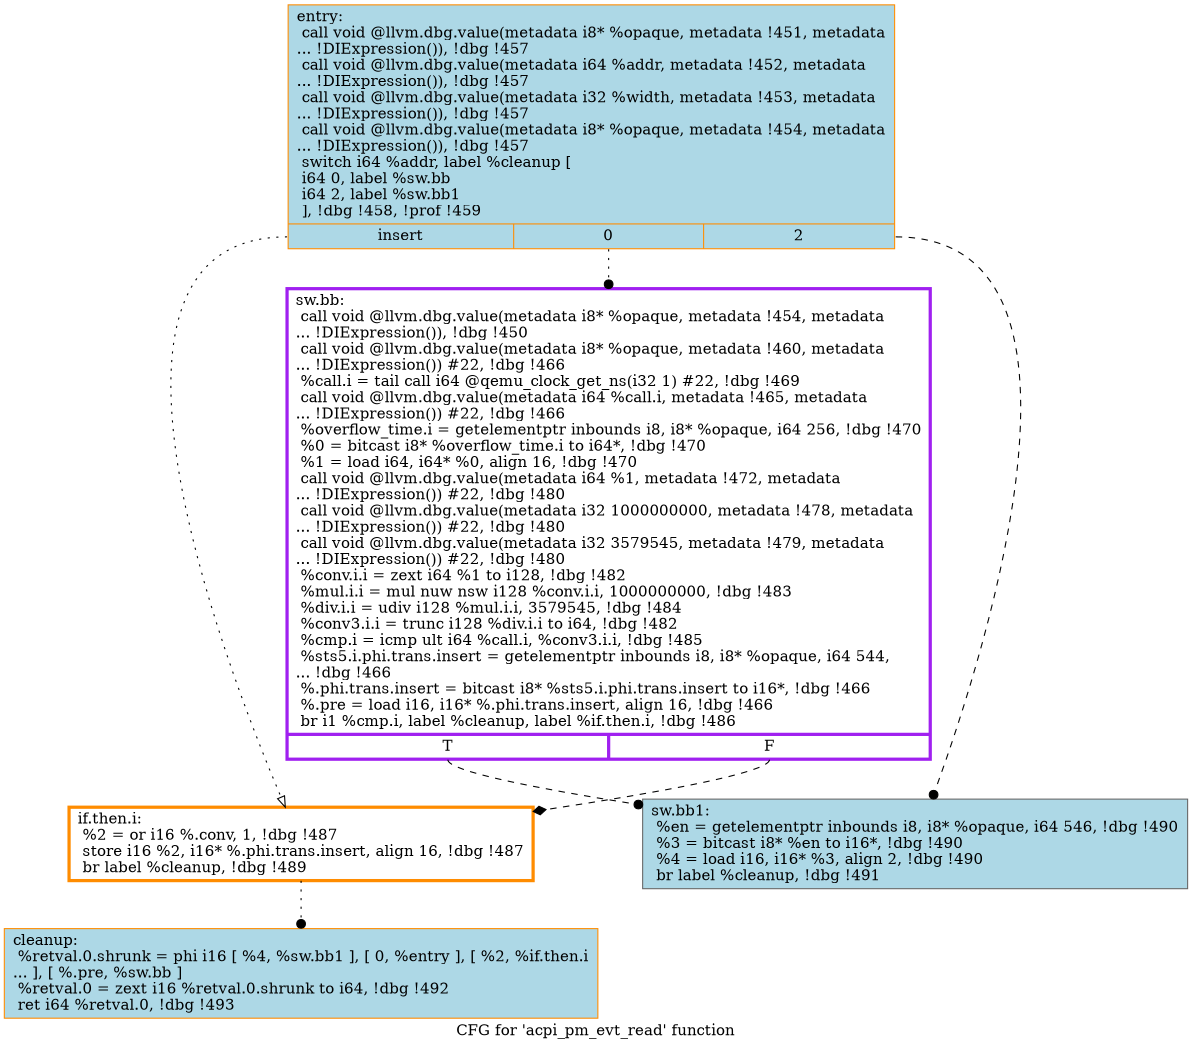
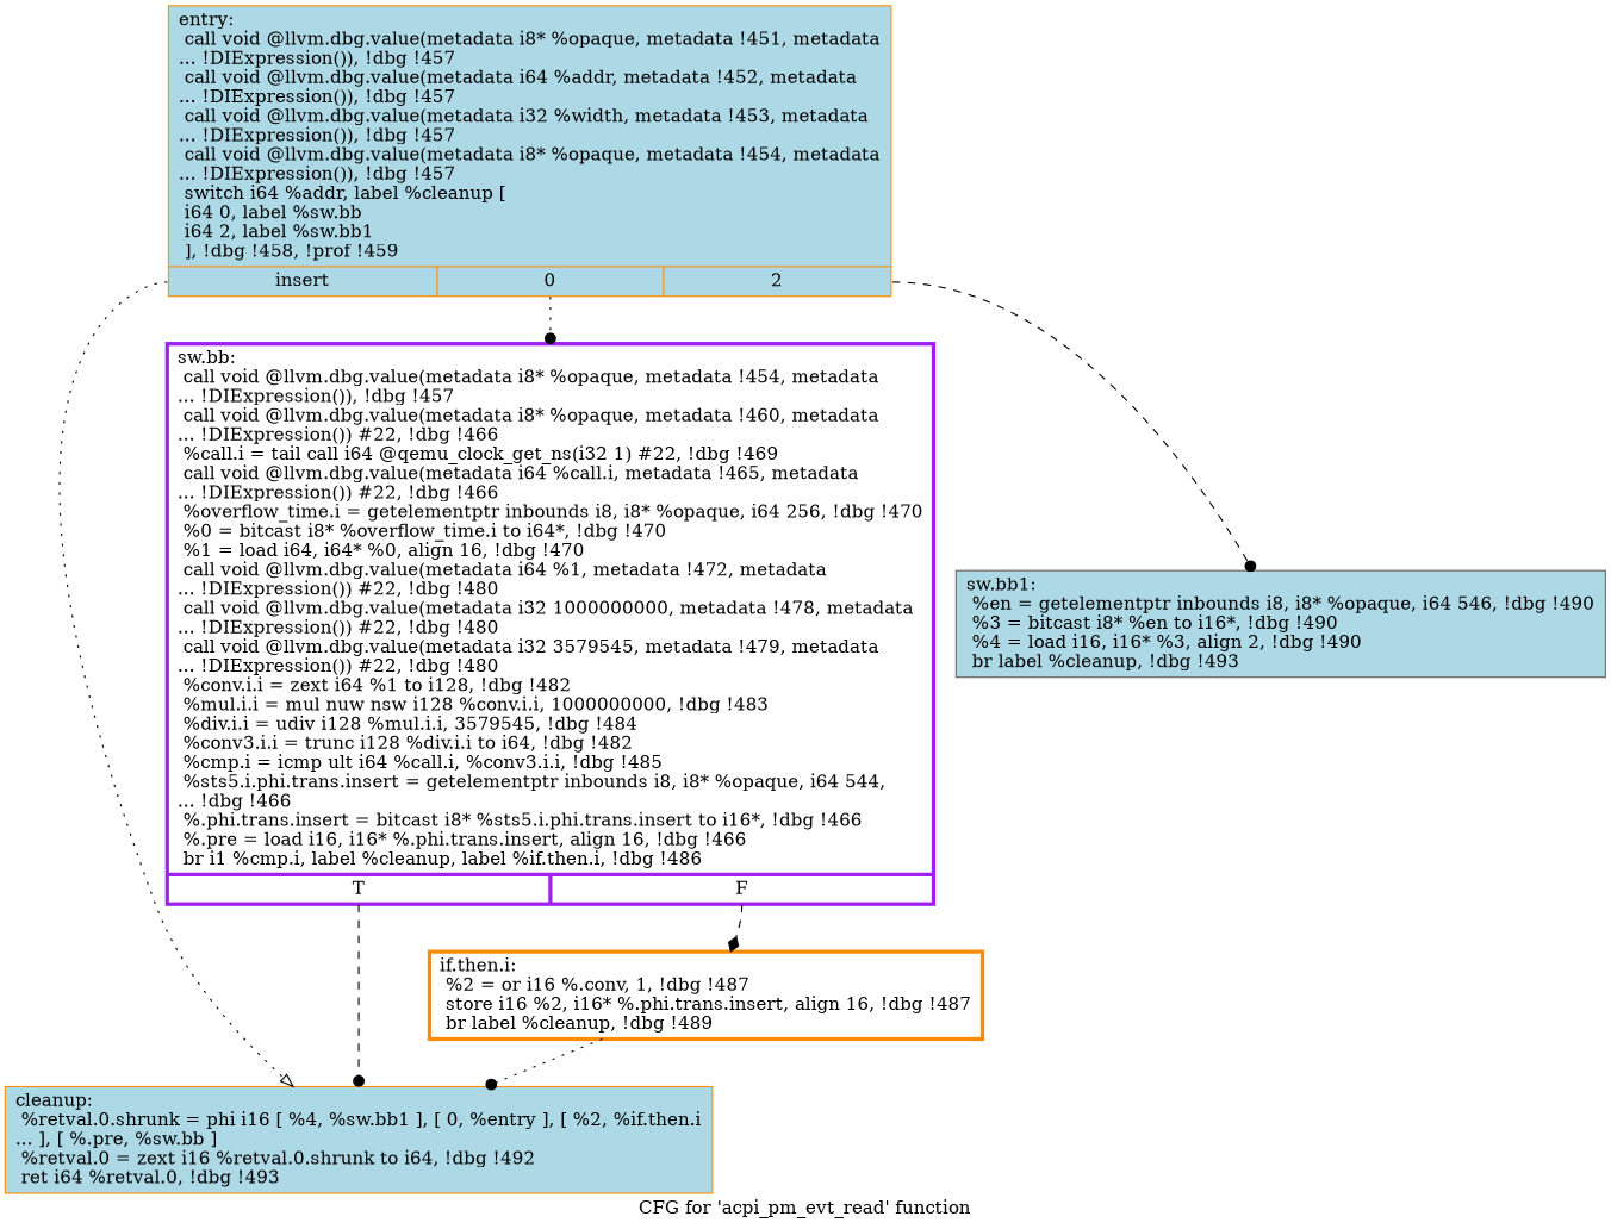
  digraph {
    label="CFG for 'acpi_pm_evt_read' function"
    node [color=darkorange fillcolor=lightblue shape=record style=filled]
    edge [arrowhead=dot style=dotted tailport=s0]
    n1 [label="{entry:\l  call void @llvm.dbg.value(metadata i8* %opaque, metadata !451, metadata\l... !DIExpression()), !dbg !457\l  call void @llvm.dbg.value(metadata i64 %addr, metadata !452, metadata\l... !DIExpression()), !dbg !457\l  call void @llvm.dbg.value(metadata i32 %width, metadata !453, metadata\l... !DIExpression()), !dbg !457\l  call void @llvm.dbg.value(metadata i8* %opaque, metadata !454, metadata\l... !DIExpression()), !dbg !457\l  switch i64 %addr, label %cleanup [\l    i64 0, label %sw.bb\l    i64 2, label %sw.bb1\l  ], !dbg !458, !prof !459\l|{<s0>insert|<s1>0|<s2>2}}"]
    n2 [label="{cleanup:                                          \l  %retval.0.shrunk = phi i16 [ %4, %sw.bb1 ], [ 0, %entry ], [ %2, %if.then.i\l... ], [ %.pre, %sw.bb ]\l  %retval.0 = zext i16 %retval.0.shrunk to i64, !dbg !492\l  ret i64 %retval.0, !dbg !493\l}"]
-   n3 [color=purple fillcolor=white label="{sw.bb:                                            \l  call void @llvm.dbg.value(metadata i8* %opaque, metadata !454, metadata\l... !DIExpression()), !dbg !450\l  call void @llvm.dbg.value(metadata i8* %opaque, metadata !460, metadata\l... !DIExpression()) #22, !dbg !466\l  %call.i = tail call i64 @qemu_clock_get_ns(i32 1) #22, !dbg !469\l  call void @llvm.dbg.value(metadata i64 %call.i, metadata !465, metadata\l... !DIExpression()) #22, !dbg !466\l  %overflow_time.i = getelementptr inbounds i8, i8* %opaque, i64 256, !dbg !470\l  %0 = bitcast i8* %overflow_time.i to i64*, !dbg !470\l  %1 = load i64, i64* %0, align 16, !dbg !470\l  call void @llvm.dbg.value(metadata i64 %1, metadata !472, metadata\l... !DIExpression()) #22, !dbg !480\l  call void @llvm.dbg.value(metadata i32 1000000000, metadata !478, metadata\l... !DIExpression()) #22, !dbg !480\l  call void @llvm.dbg.value(metadata i32 3579545, metadata !479, metadata\l... !DIExpression()) #22, !dbg !480\l  %conv.i.i = zext i64 %1 to i128, !dbg !482\l  %mul.i.i = mul nuw nsw i128 %conv.i.i, 1000000000, !dbg !483\l  %div.i.i = udiv i128 %mul.i.i, 3579545, !dbg !484\l  %conv3.i.i = trunc i128 %div.i.i to i64, !dbg !482\l  %cmp.i = icmp ult i64 %call.i, %conv3.i.i, !dbg !485\l  %sts5.i.phi.trans.insert = getelementptr inbounds i8, i8* %opaque, i64 544,\l... !dbg !466\l  %.phi.trans.insert = bitcast i8* %sts5.i.phi.trans.insert to i16*, !dbg !466\l  %.pre = load i16, i16* %.phi.trans.insert, align 16, !dbg !466\l  br i1 %cmp.i, label %cleanup, label %if.then.i, !dbg !486\l|{<s0>T|<s1>F}}" penwidth=3.0]
-   n4 [color=gray40 label="{sw.bb1:                                           \l  %en = getelementptr inbounds i8, i8* %opaque, i64 546, !dbg !490\l  %3 = bitcast i8* %en to i16*, !dbg !490\l  %4 = load i16, i16* %3, align 2, !dbg !490\l  br label %cleanup, !dbg !491\l}"]
+   n3 [color=purple fillcolor=white label="{sw.bb:                                            \l  call void @llvm.dbg.value(metadata i8* %opaque, metadata !454, metadata\l... !DIExpression()), !dbg !457\l  call void @llvm.dbg.value(metadata i8* %opaque, metadata !460, metadata\l... !DIExpression()) #22, !dbg !466\l  %call.i = tail call i64 @qemu_clock_get_ns(i32 1) #22, !dbg !469\l  call void @llvm.dbg.value(metadata i64 %call.i, metadata !465, metadata\l... !DIExpression()) #22, !dbg !466\l  %overflow_time.i = getelementptr inbounds i8, i8* %opaque, i64 256, !dbg !470\l  %0 = bitcast i8* %overflow_time.i to i64*, !dbg !470\l  %1 = load i64, i64* %0, align 16, !dbg !470\l  call void @llvm.dbg.value(metadata i64 %1, metadata !472, metadata\l... !DIExpression()) #22, !dbg !480\l  call void @llvm.dbg.value(metadata i32 1000000000, metadata !478, metadata\l... !DIExpression()) #22, !dbg !480\l  call void @llvm.dbg.value(metadata i32 3579545, metadata !479, metadata\l... !DIExpression()) #22, !dbg !480\l  %conv.i.i = zext i64 %1 to i128, !dbg !482\l  %mul.i.i = mul nuw nsw i128 %conv.i.i, 1000000000, !dbg !483\l  %div.i.i = udiv i128 %mul.i.i, 3579545, !dbg !484\l  %conv3.i.i = trunc i128 %div.i.i to i64, !dbg !482\l  %cmp.i = icmp ult i64 %call.i, %conv3.i.i, !dbg !485\l  %sts5.i.phi.trans.insert = getelementptr inbounds i8, i8* %opaque, i64 544,\l... !dbg !466\l  %.phi.trans.insert = bitcast i8* %sts5.i.phi.trans.insert to i16*, !dbg !466\l  %.pre = load i16, i16* %.phi.trans.insert, align 16, !dbg !466\l  br i1 %cmp.i, label %cleanup, label %if.then.i, !dbg !486\l|{<s0>T|<s1>F}}" penwidth=3.0]
+   n4 [color=gray40 label="{sw.bb1:                                           \l  %en = getelementptr inbounds i8, i8* %opaque, i64 546, !dbg !490\l  %3 = bitcast i8* %en to i16*, !dbg !490\l  %4 = load i16, i16* %3, align 2, !dbg !490\l  br label %cleanup, !dbg !493\l}"]
    n5 [fillcolor=white label="{if.then.i:                                        \l  %2 = or i16 %.conv, 1, !dbg !487\l  store i16 %2, i16* %.phi.trans.insert, align 16, !dbg !487\l  br label %cleanup, !dbg !489\l}" penwidth=3.0]
-   n1 -> n5 [arrowhead=onormal]
+   n1 -> n2 [arrowhead=onormal]
    n1 -> n3 [tailport=s1]
    n1 -> n4 [style=dashed tailport=s2]
-   n3 -> n4 [style=dashed]
+   n3 -> n2 [style=dashed]
    n3 -> n5 [arrowhead=diamond style=dashed tailport=s1]
    n5 -> n2 [tailport=""]
  }
